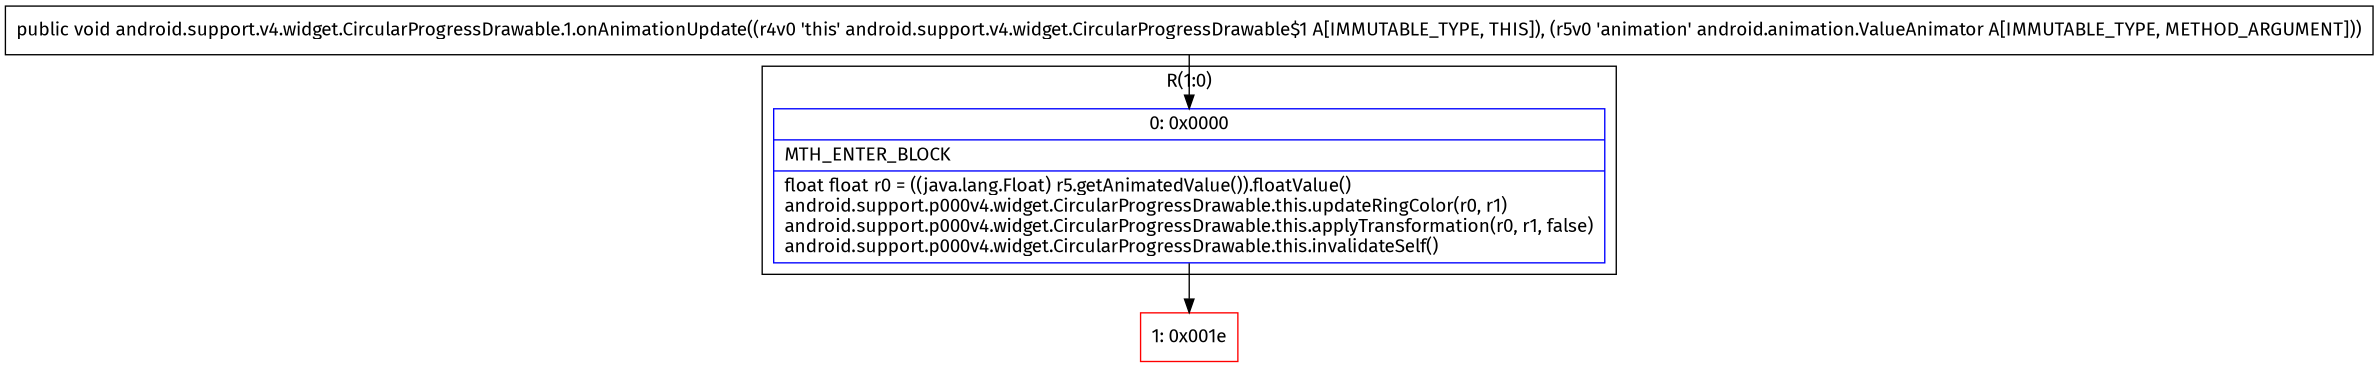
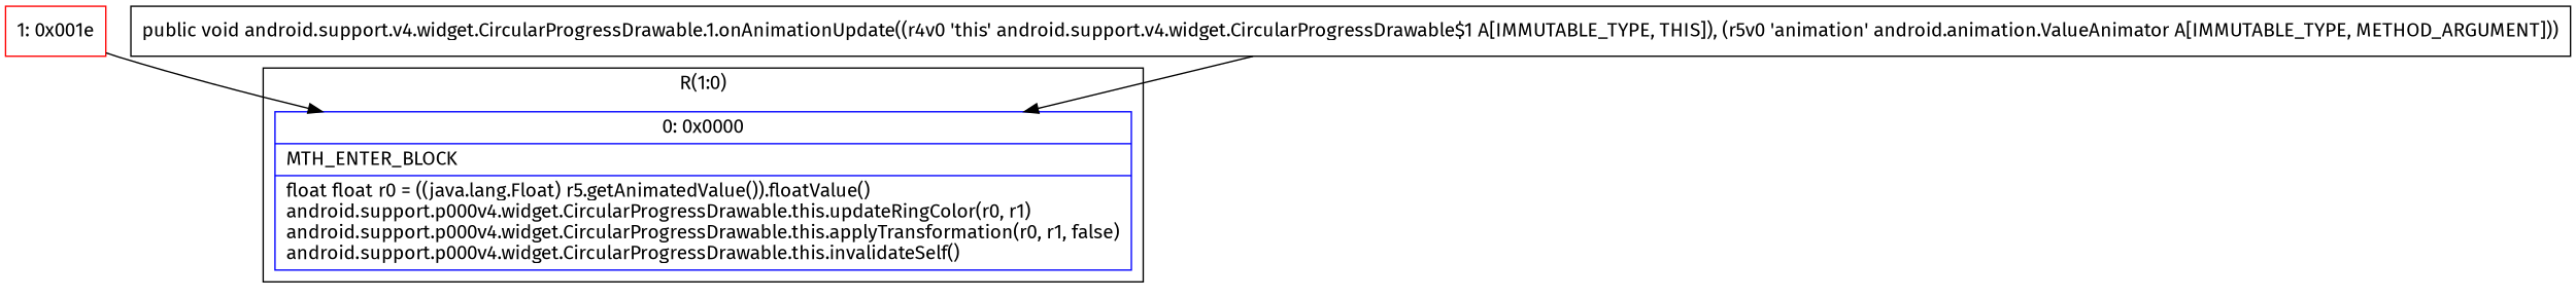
  digraph {
    fontname="Fira Sans"
    node [shape=record fontname="Fira Sans"]
    edge [fontname="Fira Sans"]
    n1 [color=blue label="{0\:\ 0x0000|MTH_ENTER_BLOCK\l|float float r0 = ((java.lang.Float) r5.getAnimatedValue()).floatValue()\landroid.support.p000v4.widget.CircularProgressDrawable.this.updateRingColor(r0, r1)\landroid.support.p000v4.widget.CircularProgressDrawable.this.applyTransformation(r0, r1, false)\landroid.support.p000v4.widget.CircularProgressDrawable.this.invalidateSelf()\l}"]
    n2 [color=red label="{1\:\ 0x001e}"]
    n3 [label="{public void android.support.v4.widget.CircularProgressDrawable.1.onAnimationUpdate((r4v0 'this' android.support.v4.widget.CircularProgressDrawable$1 A[IMMUTABLE_TYPE, THIS]), (r5v0 'animation' android.animation.ValueAnimator A[IMMUTABLE_TYPE, METHOD_ARGUMENT])) }"]
    subgraph cluster_1 {
      label="R(1:0)"
      n1
    }
-   n1 -> n2
+   n2 -> n1
    n3 -> n1
  }
